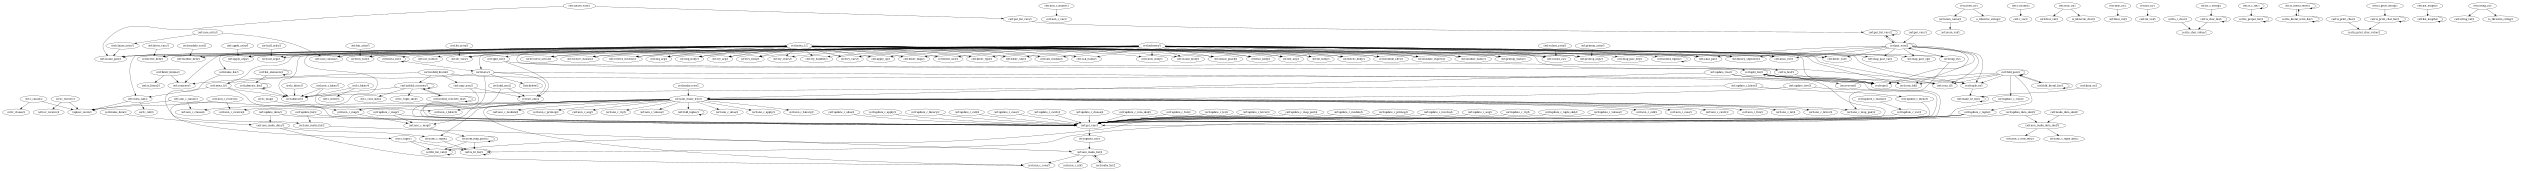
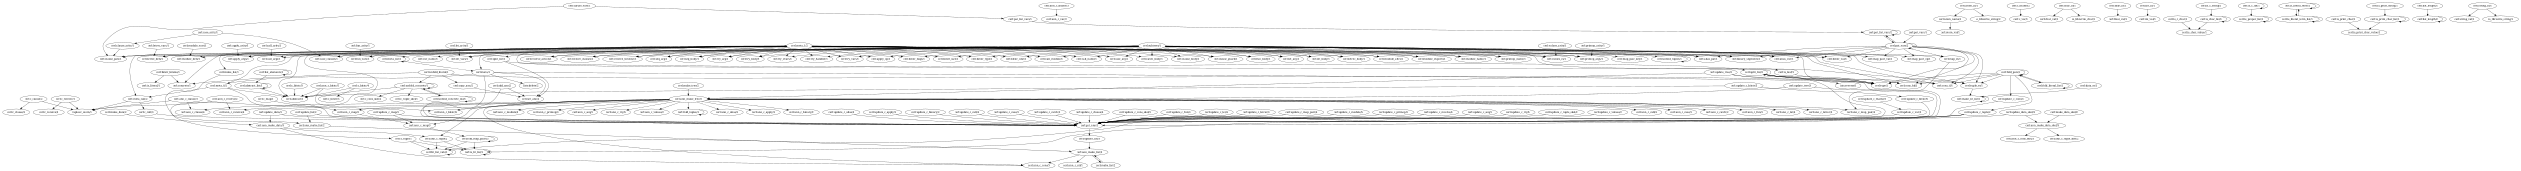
  digraph {
    fontname="Noto Serif"
    node [fontname="Noto Serif"]
    edge [fontname="Noto Serif"]
    "cerl:abstract_list/1"
    "cerl:abstract/1"
    "cerl:add_ann/2"
    "cerl:get_ann/1"
    "cerl:set_ann/2"
    "cerl:update_list/3"
    "cerl:ann_c_bitstr/5"
    "cerl:ann_c_bitstr/6"
    "cerl:ann_c_clause/3"
    "cerl:ann_c_clause/4"
    n11 [label="tuples:c_atom/1"]
    "cerl:ann_c_fname/3"
    "cerl:ann_c_var/2"
    "cerl:ann_c_map/2"
    "cerl:ann_c_map/3"
    "cerl:fold_map_pairs/3"
    "cerl:is_lit_list/1"
    "cerl:lit_list_vals/1"
    "cerl:ann_c_receive/2"
    "cerl:ann_c_receive/4"
    "cerl:ann_c_tuple/2"
    "cerl:ann_make_data/3"
    "cerl:ann_c_cons/3"
    "cerl:ann_make_data_skel/3"
    "cerl:ann_c_cons_skel/3"
    "cerl:ann_c_tuple_skel/2"
    "cerl:ann_make_list/2"
    "cerl:ann_make_list/3"
    "cerl:ann_c_nil/1"
    "cerl:make_list/2"
    "cerl:ann_make_tree/3"
    "cerl:ann_c_alias/3"
    "cerl:ann_c_apply/3"
    "cerl:ann_c_binary/2"
    "cerl:ann_c_call/4"
    "cerl:ann_c_case/3"
    "cerl:ann_c_catch/2"
    "cerl:ann_c_fun/3"
    "cerl:ann_c_let/4"
    "cerl:ann_c_letrec/3"
    "cerl:ann_c_map_pair/4"
    "cerl:ann_c_module/5"
    "cerl:ann_c_primop/3"
    "cerl:ann_c_seq/3"
    "cerl:ann_c_try/6"
    "cerl:ann_c_values/2"
    "cerl:fold_tuples/1"
    "cerl:apply_arity/1"
    "cerl:apply_args/1"
    "cerl:atom_lit/1"
    "cerl:atom_name/1"
    "io_lib:write_string/2"
    "cerl:atom_val/1"
    "cerl:bitstr_bitsize/1"
    "cerl:concrete/1"
    "cerl:is_literal/1"
    "cerl:c_bitstr/3"
    "cerl:c_bitstr/4"
    "cerl:c_bitstr/5"
    "cerl:c_clause/2"
    "cerl:c_clause/3"
    "cerl:c_fname/2"
    "cerl:c_var/1"
    "cerl:c_map/1"
    "cerl:c_receive/1"
-   "cerl:c_receive/3" [label="write:c_receive/3"]
+   "cerl:c_receive/3"
    "cerl:c_tuple/1"
    "cerl:call_arity/1"
    "cerl:call_args/1"
    "cerl:case_arity/1"
    "cerl:case_clauses/1"
    "cerl:clause_arity/1"
    "cerl:clause_pats/1"
    "cerl:char_lit/1"
    "cerl:char_val/1"
    "io_lib:write_char/1"
    "cerl:clause_vars/1"
    "cerl:pat_list_vars/1"
    "cerl:pat_list_vars/2"
    "cerl:pat_vars/2"
    "cerl:copy_ann/2"
    "cerl:data_es/1"
    "cerl:make_lit_list/1"
    "cerl:float_lit/1"
    "cerl:float_val/1"
    n86 [label="cerl:fold_pats/1"]
    "cerl:cons_hd/1"
    "cerl:cons_tl/1"
    "cerl:fold_literal_list/1"
    "cerl:tuple_es/1"
    "cerl:type/1"
    "cerl:update_c_cons/3"
    "cerl:update_c_tuple/2"
    "cerl:fun_arity/1"
    "cerl:fun_vars/1"
    "cerl:int_lit/1"
    "cerl:int_val/1"
    "cerl:is_c_char/1"
    "cerl:is_char_value/1"
    "cerl:is_c_list/1"
    "cerl:is_proper_list/1"
    "cerl:is_c_string/1"
    "cerl:is_char_list/1"
    "cerl:is_leaf/1"
    "cerl:is_literal_term/1"
    "cerl:is_literal_term_list/1"
    "cerl:is_print_char/1"
    "cerl:is_print_char_value/1"
    "cerl:is_print_char_list/1"
    "cerl:is_print_string/1"
    "cerl:let_arity/1"
    "cerl:let_vars/1"
    "cerl:letrec_vars/1"
    "cerl:letrec_defs/1"
    "cerl:list_elements/1"
    "cerl:list_length/1"
    "cerl:list_length/2"
    "cerl:make_data/2"
    "cerl:make_data_skel/2"
    "cerl:make_list/1"
    "cerl:make_tree/2"
    "cerl:map_es/1"
    "cerl:meta/1"
    "cerl:meta_0/2"
    "lists:delete/2"
    "cerl:meta_1/2"
    "cerl:meta_call/2"
    "cerl:alias_pat/1"
    "cerl:alias_var/1"
    "cerl:apply_op/1"
    "cerl:binary_segments/1"
    "cerl:bitstr_flags/1"
    "cerl:bitstr_size/1"
    "cerl:bitstr_type/1"
    "cerl:bitstr_unit/1"
    "cerl:bitstr_val/1"
    "cerl:call_module/1"
    "cerl:call_name/1"
+   "cerl:case_arg/1"
    "cerl:catch_body/1"
    "cerl:clause_body/1"
    "cerl:clause_guard/1"
    "cerl:fun_body/1"
    "cerl:let_arg/1"
    "cerl:let_body/1"
    "cerl:letrec_body/1"
    "cerl:meta_list/1"
    "cerl:module_attrs/1"
    "cerl:module_defs/1"
    "cerl:module_exports/1"
    "cerl:module_name/1"
    "cerl:primop_args/1"
    "cerl:primop_name/1"
    "cerl:receive_action/1"
    "cerl:receive_clauses/1"
    "cerl:receive_timeout/1"
    "cerl:seq_arg/1"
    "cerl:seq_body/1"
    "cerl:split_list/1"
    "cerl:try_arg/1"
    "cerl:try_body/1"
    "cerl:try_evars/1"
    "cerl:try_handler/1"
    "cerl:try_vars/1"
    "cerl:values_es/1"
    "cerl:var_name/1"
    "cerl:c_call/3"
    "cerl:split_list/2"
    "lists:reverse/1"
    "cerl:module_vars/1"
    "cerl:map_pair_op/1"
    "cerl:map_pair_val/1"
    "cerl:pat_vars/1"
    "cerl:primop_arity/1"
    "cerl:string_lit/1"
    "cerl:string_val/1"
    "io_lib:write_string/1"
    "cerl:subtrees/1"
    "cerl:map_pair_key/1"
    "cerl:unfold_tuples/1"
    "cerl:unfold_concrete/1"
    "cerl:c_cons_skel/2"
    "cerl:c_tuple_skel/1"
    "cerl:unfold_concrete_list/1"
    "cerl:unfold_literal/1"
    "cerl:update_c_alias/3"
    "cerl:update_c_apply/3"
    "cerl:update_c_binary/2"
    "cerl:update_c_bitstr/5"
    "cerl:update_c_bitstr/6"
    "cerl:update_c_call/4"
    "cerl:update_c_case/3"
    "cerl:update_c_catch/2"
    "cerl:update_c_clause/4"
    "cerl:update_c_cons_skel/3"
    "cerl:update_c_fname/3"
    "cerl:update_c_var/2"
    "cerl:update_c_fun/3"
    "cerl:update_c_let/4"
    "cerl:update_c_letrec/3"
    "cerl:update_c_map/3"
    "cerl:update_c_map_pair/4"
    "cerl:update_c_module/5"
    "cerl:update_c_primop/3"
    "cerl:update_c_receive/4"
    "cerl:update_c_seq/3"
    "cerl:update_c_try/6"
    "cerl:update_c_tuple_skel/2"
    "cerl:update_c_values/2"
    "cerl:update_data/3"
    "cerl:update_data_skel/3"
    "cerl:update_list/2"
    "cerl:update_tree/2"
    "cerl:update_tree/3"
    "cerl:values_arity/1"
    "cerl:abstract_list/1" -> "cerl:abstract_list/1"
    "cerl:abstract_list/1" -> "cerl:abstract/1"
    "cerl:add_ann/2" -> "cerl:get_ann/1"
    "cerl:add_ann/2" -> "cerl:set_ann/2"
    "cerl:get_ann/1" -> "cerl:update_list/3"
    "cerl:update_list/3" -> "cerl:ann_make_list/3"
    "cerl:ann_c_bitstr/5" -> "cerl:abstract/1"
    "cerl:ann_c_bitstr/5" -> "cerl:ann_c_bitstr/6"
    "cerl:ann_c_clause/3" -> "cerl:ann_c_clause/4"
    "cerl:ann_c_clause/3" -> n11
    "cerl:ann_c_fname/3" -> "cerl:ann_c_var/2"
    "cerl:ann_c_map/2" -> "cerl:ann_c_map/3"
    "cerl:ann_c_map/3" -> "cerl:fold_map_pairs/3"
    "cerl:fold_map_pairs/3" -> "cerl:fold_map_pairs/3"
    "cerl:fold_map_pairs/3" -> "cerl:is_lit_list/1"
    "cerl:fold_map_pairs/3" -> "cerl:lit_list_vals/1"
    "cerl:is_lit_list/1" -> "cerl:is_lit_list/1"
    "cerl:lit_list_vals/1" -> "cerl:lit_list_vals/1"
    "cerl:ann_c_receive/2" -> n11
    "cerl:ann_c_receive/2" -> "cerl:ann_c_receive/4"
    "cerl:ann_c_tuple/2" -> "cerl:is_lit_list/1"
+   "cerl:ann_c_tuple/2" -> "cerl:lit_list_vals/1"
    "cerl:ann_make_data/3" -> "cerl:ann_c_tuple/2"
    "cerl:ann_make_data/3" -> "cerl:ann_c_cons/3"
    "cerl:ann_make_data_skel/3" -> "cerl:ann_c_cons_skel/3"
    "cerl:ann_make_data_skel/3" -> "cerl:ann_c_tuple_skel/2"
    "cerl:ann_make_list/2" -> "cerl:ann_make_list/3"
    "cerl:ann_make_list/3" -> "cerl:ann_c_cons/3"
    "cerl:ann_make_list/3" -> "cerl:ann_c_nil/1"
    "cerl:ann_make_list/3" -> "cerl:make_list/2"
    "cerl:make_list/2" -> "cerl:ann_make_list/3"
    "cerl:ann_make_tree/3" -> "cerl:ann_c_bitstr/6"
    "cerl:ann_make_tree/3" -> "cerl:ann_c_clause/4"
    "cerl:ann_make_tree/3" -> "cerl:ann_c_map/2"
    "cerl:ann_make_tree/3" -> "cerl:ann_c_map/3"
    "cerl:ann_make_tree/3" -> "cerl:ann_c_receive/4"
    "cerl:ann_make_tree/3" -> "cerl:ann_c_tuple/2"
    "cerl:ann_make_tree/3" -> "cerl:ann_c_cons/3"
    "cerl:ann_make_tree/3" -> "cerl:ann_c_alias/3"
    "cerl:ann_make_tree/3" -> "cerl:ann_c_apply/3"
    "cerl:ann_make_tree/3" -> "cerl:ann_c_binary/2"
    "cerl:ann_make_tree/3" -> "cerl:ann_c_call/4"
    "cerl:ann_make_tree/3" -> "cerl:ann_c_case/3"
    "cerl:ann_make_tree/3" -> "cerl:ann_c_catch/2"
    "cerl:ann_make_tree/3" -> "cerl:ann_c_fun/3"
    "cerl:ann_make_tree/3" -> "cerl:ann_c_let/4"
    "cerl:ann_make_tree/3" -> "cerl:ann_c_letrec/3"
    "cerl:ann_make_tree/3" -> "cerl:ann_c_map_pair/4"
    "cerl:ann_make_tree/3" -> "cerl:ann_c_module/5"
    "cerl:ann_make_tree/3" -> "cerl:ann_c_primop/3"
    "cerl:ann_make_tree/3" -> "cerl:ann_c_seq/3"
    "cerl:ann_make_tree/3" -> "cerl:ann_c_try/6"
    "cerl:ann_make_tree/3" -> "cerl:ann_c_values/2"
    "cerl:ann_make_tree/3" -> "cerl:fold_tuples/1"
    "cerl:fold_tuples/1" -> "cerl:fold_tuples/1"
    "cerl:apply_arity/1" -> "cerl:apply_args/1"
    "cerl:atom_lit/1" -> "cerl:atom_name/1"
    "cerl:atom_lit/1" -> "io_lib:write_string/2"
    "cerl:atom_name/1" -> "cerl:atom_val/1"
    "cerl:bitstr_bitsize/1" -> "cerl:concrete/1"
    "cerl:bitstr_bitsize/1" -> "cerl:is_literal/1"
    "cerl:c_bitstr/3" -> "cerl:abstract/1"
    "cerl:c_bitstr/4" -> "cerl:abstract/1"
    "cerl:c_bitstr/4" -> "cerl:c_bitstr/5"
    "cerl:c_clause/2" -> n11
    "cerl:c_clause/2" -> "cerl:c_clause/3"
    "cerl:c_fname/2" -> "cerl:c_var/1"
    "cerl:c_map/1" -> "cerl:ann_c_map/2"
    "cerl:c_receive/1" -> n11
    "cerl:c_receive/1" -> "cerl:c_receive/3"
    "cerl:c_tuple/1" -> "cerl:is_lit_list/1"
    "cerl:c_tuple/1" -> "cerl:lit_list_vals/1"
    "cerl:call_arity/1" -> "cerl:call_args/1"
    "cerl:case_arity/1" -> "cerl:case_clauses/1"
    "cerl:case_arity/1" -> "cerl:clause_arity/1"
    "cerl:clause_arity/1" -> "cerl:clause_pats/1"
    "cerl:char_lit/1" -> "cerl:char_val/1"
    "cerl:char_lit/1" -> "io_lib:write_char/1"
    "cerl:clause_vars/1" -> "cerl:clause_pats/1"
    "cerl:clause_vars/1" -> "cerl:pat_list_vars/1"
    "cerl:pat_list_vars/1" -> "cerl:pat_list_vars/2"
    "cerl:pat_list_vars/2" -> "cerl:pat_list_vars/2"
    "cerl:pat_list_vars/2" -> "cerl:pat_vars/2"
    "cerl:pat_vars/2" -> "cerl:pat_list_vars/2"
    "cerl:pat_vars/2" -> "cerl:pat_vars/2"
    "cerl:pat_vars/2" -> "cerl:cons_hd/1"
    "cerl:pat_vars/2" -> "cerl:cons_tl/1"
    "cerl:pat_vars/2" -> "cerl:tuple_es/1"
    "cerl:pat_vars/2" -> "cerl:type/1"
    "cerl:pat_vars/2" -> "cerl:map_es/1"
    "cerl:pat_vars/2" -> "cerl:alias_pat/1"
    "cerl:pat_vars/2" -> "cerl:alias_var/1"
    "cerl:pat_vars/2" -> "cerl:binary_segments/1"
    "cerl:pat_vars/2" -> "cerl:bitstr_val/1"
    "cerl:pat_vars/2" -> "cerl:map_pair_op/1"
    "cerl:pat_vars/2" -> "cerl:map_pair_val/1"
-   "cerl:copy_ann/2" -> "cerl:get_ann/1"
+   "cerl:c_call/3" -> "cerl:get_ann/1"
    "cerl:copy_ann/2" -> "cerl:set_ann/2"
    "cerl:data_es/1" -> "cerl:make_lit_list/1"
    "cerl:make_lit_list/1" -> "cerl:make_lit_list/1"
    "cerl:float_lit/1" -> "cerl:float_val/1"
    n86 -> n86
    n86 -> "cerl:cons_hd/1"
    n86 -> "cerl:cons_tl/1"
    n86 -> "cerl:fold_literal_list/1"
    n86 -> "cerl:tuple_es/1"
    n86 -> "cerl:type/1"
    n86 -> "cerl:update_c_cons/3"
    n86 -> "cerl:update_c_tuple/2"
    "cerl:fold_literal_list/1" -> n86
    "cerl:fold_literal_list/1" -> "cerl:fold_literal_list/1"
    "cerl:tuple_es/1" -> "cerl:make_lit_list/1"
    "cerl:update_c_cons/3" -> "cerl:get_ann/1"
    "cerl:update_c_tuple/2" -> "cerl:get_ann/1"
    "cerl:update_c_tuple/2" -> "cerl:is_lit_list/1"
    "cerl:update_c_tuple/2" -> "cerl:lit_list_vals/1"
    "cerl:fun_arity/1" -> "cerl:fun_vars/1"
    "cerl:int_lit/1" -> "cerl:int_val/1"
    "cerl:is_c_char/1" -> "cerl:is_char_value/1"
    "cerl:is_c_list/1" -> "cerl:is_c_list/1"
    "cerl:is_c_list/1" -> "cerl:is_proper_list/1"
    "cerl:is_proper_list/1" -> "cerl:is_proper_list/1"
    "cerl:is_c_string/1" -> "cerl:is_char_list/1"
    "cerl:is_char_list/1" -> "cerl:is_char_value/1"
    "cerl:is_char_list/1" -> "cerl:is_char_list/1"
    "cerl:is_leaf/1" -> "cerl:type/1"
    "cerl:is_literal_term/1" -> "cerl:is_literal_term/1"
    "cerl:is_literal_term/1" -> "cerl:is_literal_term_list/1"
    "cerl:is_literal_term_list/1" -> "cerl:is_literal_term/1"
    "cerl:is_literal_term_list/1" -> "cerl:is_literal_term_list/1"
    "cerl:is_print_char/1" -> "cerl:is_print_char_value/1"
    "cerl:is_print_char_list/1" -> "cerl:is_print_char_value/1"
    "cerl:is_print_char_list/1" -> "cerl:is_print_char_list/1"
    "cerl:is_print_string/1" -> "cerl:is_print_char_list/1"
    "cerl:let_arity/1" -> "cerl:let_vars/1"
    "cerl:letrec_vars/1" -> "cerl:letrec_defs/1"
    "cerl:list_elements/1" -> "cerl:abstract_list/1"
    "cerl:list_elements/1" -> "cerl:list_elements/1"
    "cerl:list_length/1" -> "cerl:list_length/2"
    "cerl:list_length/2" -> "cerl:list_length/2"
    "cerl:make_data/2" -> "cerl:ann_make_data/3"
    "cerl:make_data_skel/2" -> "cerl:ann_make_data_skel/3"
    "cerl:make_list/1" -> "cerl:ann_make_list/2"
    "cerl:make_tree/2" -> "cerl:ann_make_tree/3"
    "cerl:map_es/1" -> "cerl:ann_c_map_pair/4"
    "cerl:meta/1" -> "cerl:get_ann/1"
    "cerl:meta/1" -> "cerl:set_ann/2"
    "cerl:meta/1" -> "cerl:type/1"
    "cerl:meta/1" -> "cerl:meta_0/2"
    "cerl:meta/1" -> "lists:delete/2"
    "cerl:meta_0/2" -> "cerl:abstract/1"
    "cerl:meta_0/2" -> "cerl:get_ann/1"
    "cerl:meta_0/2" -> "cerl:meta_1/2"
    "cerl:meta_0/2" -> "cerl:meta_call/2"
    "cerl:meta_1/2" -> "cerl:abstract/1"
    "cerl:meta_1/2" -> "cerl:apply_args/1"
    "cerl:meta_1/2" -> "cerl:concrete/1"
    "cerl:meta_1/2" -> "cerl:c_tuple/1"
    "cerl:meta_1/2" -> "cerl:call_args/1"
    "cerl:meta_1/2" -> "cerl:case_clauses/1"
    "cerl:meta_1/2" -> "cerl:clause_pats/1"
    "cerl:meta_1/2" -> "cerl:tuple_es/1"
    "cerl:meta_1/2" -> "cerl:fun_vars/1"
    "cerl:meta_1/2" -> "cerl:let_vars/1"
    "cerl:meta_1/2" -> "cerl:letrec_defs/1"
    "cerl:meta_1/2" -> "cerl:make_list/1"
    "cerl:meta_1/2" -> "cerl:meta/1"
    "cerl:meta_1/2" -> "cerl:meta_call/2"
    "cerl:meta_1/2" -> "cerl:alias_pat/1"
    "cerl:meta_1/2" -> "cerl:alias_var/1"
    "cerl:meta_1/2" -> "cerl:apply_op/1"
    "cerl:meta_1/2" -> "cerl:binary_segments/1"
    "cerl:meta_1/2" -> "cerl:bitstr_flags/1"
    "cerl:meta_1/2" -> "cerl:bitstr_size/1"
    "cerl:meta_1/2" -> "cerl:bitstr_type/1"
    "cerl:meta_1/2" -> "cerl:bitstr_unit/1"
    "cerl:meta_1/2" -> "cerl:bitstr_val/1"
    "cerl:meta_1/2" -> "cerl:call_module/1"
    "cerl:meta_1/2" -> "cerl:call_name/1"
+   "cerl:meta_1/2" -> "cerl:case_arg/1"
    "cerl:meta_1/2" -> "cerl:catch_body/1"
    "cerl:meta_1/2" -> "cerl:clause_body/1"
    "cerl:meta_1/2" -> "cerl:clause_guard/1"
    "cerl:meta_1/2" -> "cerl:fun_body/1"
    "cerl:meta_1/2" -> "cerl:let_arg/1"
    "cerl:meta_1/2" -> "cerl:let_body/1"
    "cerl:meta_1/2" -> "cerl:letrec_body/1"
    "cerl:meta_1/2" -> "cerl:meta_list/1"
    "cerl:meta_1/2" -> "cerl:module_attrs/1"
    "cerl:meta_1/2" -> "cerl:module_defs/1"
    "cerl:meta_1/2" -> "cerl:module_exports/1"
    "cerl:meta_1/2" -> "cerl:module_name/1"
    "cerl:meta_1/2" -> "cerl:primop_args/1"
    "cerl:meta_1/2" -> "cerl:primop_name/1"
    "cerl:meta_1/2" -> "cerl:receive_action/1"
    "cerl:meta_1/2" -> "cerl:receive_clauses/1"
    "cerl:meta_1/2" -> "cerl:receive_timeout/1"
    "cerl:meta_1/2" -> "cerl:seq_arg/1"
    "cerl:meta_1/2" -> "cerl:seq_body/1"
    "cerl:meta_1/2" -> "cerl:split_list/1"
    "cerl:meta_1/2" -> "cerl:try_arg/1"
    "cerl:meta_1/2" -> "cerl:try_body/1"
    "cerl:meta_1/2" -> "cerl:try_evars/1"
    "cerl:meta_1/2" -> "cerl:try_handler/1"
    "cerl:meta_1/2" -> "cerl:try_vars/1"
    "cerl:meta_1/2" -> "cerl:values_es/1"
    "cerl:meta_1/2" -> "cerl:var_name/1"
    "cerl:meta_call/2" -> n11
    "cerl:meta_call/2" -> "cerl:c_call/3"
    "cerl:meta_list/1" -> "cerl:meta/1"
    "cerl:meta_list/1" -> "cerl:meta_list/1"
    "cerl:split_list/1" -> "cerl:set_ann/2"
    "cerl:split_list/1" -> "cerl:split_list/2"
    "cerl:split_list/2" -> "cerl:get_ann/1"
    "cerl:split_list/2" -> "cerl:cons_hd/1"
    "cerl:split_list/2" -> "cerl:cons_tl/1"
    "cerl:split_list/2" -> "cerl:type/1"
    "cerl:split_list/2" -> "cerl:split_list/2"
    "cerl:split_list/2" -> "lists:reverse/1"
    "cerl:module_vars/1" -> "cerl:module_defs/1"
    "cerl:pat_vars/1" -> "cerl:pat_vars/2"
    "cerl:primop_arity/1" -> "cerl:primop_args/1"
    "cerl:string_lit/1" -> "cerl:string_val/1"
    "cerl:string_lit/1" -> "io_lib:write_string/1"
    "cerl:subtrees/1" -> "cerl:apply_args/1"
    "cerl:subtrees/1" -> "cerl:call_args/1"
    "cerl:subtrees/1" -> "cerl:case_clauses/1"
    "cerl:subtrees/1" -> "cerl:clause_pats/1"
    "cerl:subtrees/1" -> "cerl:cons_hd/1"
    "cerl:subtrees/1" -> "cerl:cons_tl/1"
    "cerl:subtrees/1" -> "cerl:tuple_es/1"
    "cerl:subtrees/1" -> "cerl:type/1"
    "cerl:subtrees/1" -> "cerl:fun_vars/1"
    "cerl:subtrees/1" -> "cerl:is_leaf/1"
    "cerl:subtrees/1" -> "cerl:let_vars/1"
    "cerl:subtrees/1" -> "cerl:letrec_defs/1"
    "cerl:subtrees/1" -> "cerl:map_es/1"
    "cerl:subtrees/1" -> "cerl:alias_pat/1"
    "cerl:subtrees/1" -> "cerl:alias_var/1"
    "cerl:subtrees/1" -> "cerl:apply_op/1"
    "cerl:subtrees/1" -> "cerl:binary_segments/1"
    "cerl:subtrees/1" -> "cerl:bitstr_flags/1"
    "cerl:subtrees/1" -> "cerl:bitstr_size/1"
    "cerl:subtrees/1" -> "cerl:bitstr_type/1"
    "cerl:subtrees/1" -> "cerl:bitstr_unit/1"
    "cerl:subtrees/1" -> "cerl:bitstr_val/1"
    "cerl:subtrees/1" -> "cerl:call_module/1"
    "cerl:subtrees/1" -> "cerl:call_name/1"
+   "cerl:subtrees/1" -> "cerl:case_arg/1"
    "cerl:subtrees/1" -> "cerl:catch_body/1"
    "cerl:subtrees/1" -> "cerl:clause_body/1"
    "cerl:subtrees/1" -> "cerl:clause_guard/1"
    "cerl:subtrees/1" -> "cerl:fun_body/1"
    "cerl:subtrees/1" -> "cerl:let_arg/1"
    "cerl:subtrees/1" -> "cerl:let_body/1"
    "cerl:subtrees/1" -> "cerl:letrec_body/1"
    "cerl:subtrees/1" -> "cerl:module_attrs/1"
    "cerl:subtrees/1" -> "cerl:module_defs/1"
    "cerl:subtrees/1" -> "cerl:module_exports/1"
    "cerl:subtrees/1" -> "cerl:module_name/1"
    "cerl:subtrees/1" -> "cerl:primop_args/1"
    "cerl:subtrees/1" -> "cerl:primop_name/1"
    "cerl:subtrees/1" -> "cerl:receive_action/1"
    "cerl:subtrees/1" -> "cerl:receive_clauses/1"
    "cerl:subtrees/1" -> "cerl:receive_timeout/1"
    "cerl:subtrees/1" -> "cerl:seq_arg/1"
    "cerl:subtrees/1" -> "cerl:seq_body/1"
    "cerl:subtrees/1" -> "cerl:try_arg/1"
    "cerl:subtrees/1" -> "cerl:try_body/1"
    "cerl:subtrees/1" -> "cerl:try_evars/1"
    "cerl:subtrees/1" -> "cerl:try_handler/1"
    "cerl:subtrees/1" -> "cerl:try_vars/1"
    "cerl:subtrees/1" -> "cerl:values_es/1"
    "cerl:subtrees/1" -> "cerl:map_pair_op/1"
    "cerl:subtrees/1" -> "cerl:map_pair_val/1"
    "cerl:subtrees/1" -> "cerl:map_pair_key/1"
    "cerl:subtrees/1" -> "cerl:unfold_tuples/1"
    "cerl:unfold_tuples/1" -> "cerl:unfold_tuples/1"
    "cerl:unfold_concrete/1" -> "cerl:abstract/1"
    "cerl:unfold_concrete/1" -> "cerl:unfold_concrete/1"
    "cerl:unfold_concrete/1" -> "cerl:c_cons_skel/2"
    "cerl:unfold_concrete/1" -> "cerl:c_tuple_skel/1"
    "cerl:unfold_concrete/1" -> "cerl:unfold_concrete_list/1"
    "cerl:unfold_concrete_list/1" -> "cerl:unfold_concrete/1"
    "cerl:unfold_concrete_list/1" -> "cerl:unfold_concrete_list/1"
    "cerl:unfold_literal/1" -> "cerl:concrete/1"
    "cerl:unfold_literal/1" -> "cerl:copy_ann/2"
    "cerl:unfold_literal/1" -> "cerl:type/1"
    "cerl:unfold_literal/1" -> "cerl:unfold_concrete/1"
    "cerl:update_c_alias/3" -> "cerl:get_ann/1"
    "cerl:update_c_apply/3" -> "cerl:get_ann/1"
    "cerl:update_c_binary/2" -> "cerl:get_ann/1"
    "cerl:update_c_bitstr/5" -> "cerl:abstract/1"
    "cerl:update_c_bitstr/5" -> "cerl:update_c_bitstr/6"
    "cerl:update_c_bitstr/6" -> "cerl:get_ann/1"
    "cerl:update_c_call/4" -> "cerl:get_ann/1"
    "cerl:update_c_case/3" -> "cerl:get_ann/1"
    "cerl:update_c_catch/2" -> "cerl:get_ann/1"
    "cerl:update_c_clause/4" -> "cerl:get_ann/1"
    "cerl:update_c_cons_skel/3" -> "cerl:get_ann/1"
    "cerl:update_c_fname/3" -> "cerl:update_c_var/2"
    "cerl:update_c_var/2" -> "cerl:get_ann/1"
    "cerl:update_c_fun/3" -> "cerl:get_ann/1"
    "cerl:update_c_let/4" -> "cerl:get_ann/1"
    "cerl:update_c_letrec/3" -> "cerl:get_ann/1"
    "cerl:update_c_map/3" -> "cerl:get_ann/1"
    "cerl:update_c_map/3" -> "cerl:ann_c_map/3"
    "cerl:update_c_map_pair/4" -> "cerl:get_ann/1"
    "cerl:update_c_module/5" -> "cerl:get_ann/1"
    "cerl:update_c_primop/3" -> "cerl:get_ann/1"
    "cerl:update_c_receive/4" -> "cerl:get_ann/1"
    "cerl:update_c_seq/3" -> "cerl:get_ann/1"
    "cerl:update_c_try/6" -> "cerl:get_ann/1"
    "cerl:update_c_tuple_skel/2" -> "cerl:get_ann/1"
    "cerl:update_c_values/2" -> "cerl:get_ann/1"
    "cerl:update_data/3" -> "cerl:get_ann/1"
    "cerl:update_data/3" -> "cerl:ann_make_data/3"
    "cerl:update_data_skel/3" -> "cerl:get_ann/1"
    "cerl:update_data_skel/3" -> "cerl:ann_make_data_skel/3"
    "cerl:update_list/2" -> "cerl:get_ann/1"
    "cerl:update_list/2" -> "cerl:ann_make_list/2"
    "cerl:update_tree/2" -> "cerl:get_ann/1"
    "cerl:update_tree/2" -> "cerl:ann_make_tree/3"
    "cerl:update_tree/2" -> "cerl:type/1"
    "cerl:update_tree/3" -> "cerl:get_ann/1"
    "cerl:update_tree/3" -> "cerl:ann_make_tree/3"
    "cerl:values_arity/1" -> "cerl:values_es/1"
  }
